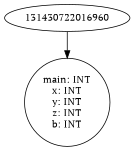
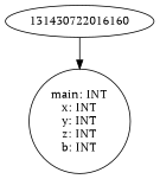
  digraph {
    fontname="PT Serif"
    node [fontname="PT Serif"]
    n1 [label="main: INT\nx: INT\ny: INT\nz: INT\nb: INT"]
-   131430722016960
+   131430722016960 [label=131430722016160]
    131430722016960 -> n1 [fontname="PT Serif"]
  }
